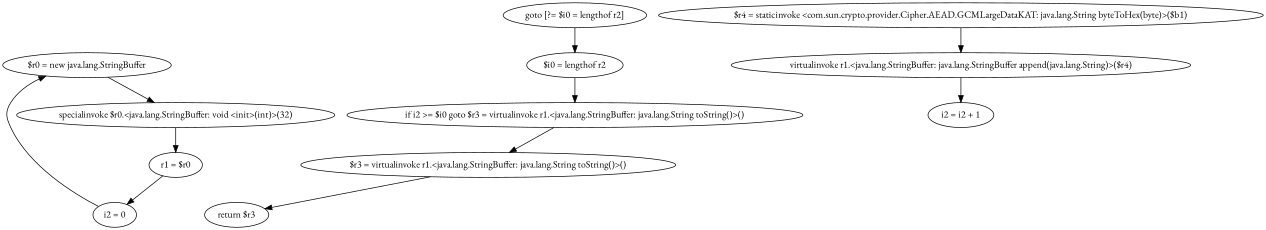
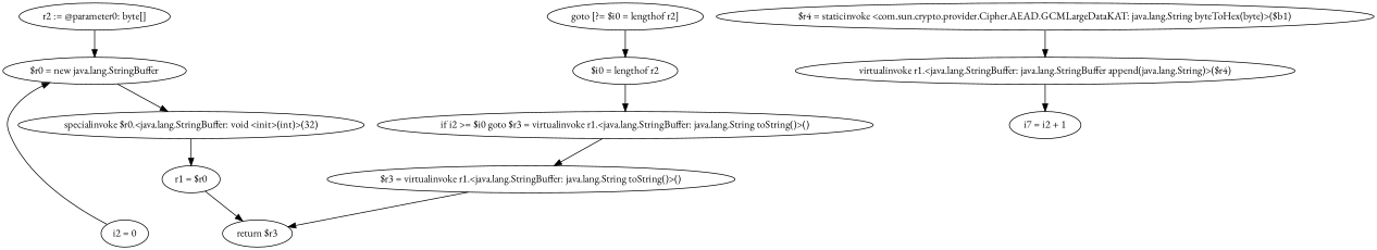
  digraph {
    fontname="EB Garamond"
    node [fontname="EB Garamond"]
    edge [fontname="EB Garamond"]
+   "r2 := @parameter0: byte[]"
    "$r0 = new java.lang.StringBuffer"
    "specialinvoke $r0.<java.lang.StringBuffer: void <init>(int)>(32)"
    "r1 = $r0"
    "i2 = 0"
    "$i0 = lengthof r2"
    "if i2 >= $i0 goto $r3 = virtualinvoke r1.<java.lang.StringBuffer: java.lang.String toString()>()"
    "$r3 = virtualinvoke r1.<java.lang.StringBuffer: java.lang.String toString()>()"
    "return $r3"
    "$r4 = staticinvoke <com.sun.crypto.provider.Cipher.AEAD.GCMLargeDataKAT: java.lang.String byteToHex(byte)>($b1)"
    "virtualinvoke r1.<java.lang.StringBuffer: java.lang.StringBuffer append(java.lang.String)>($r4)"
-   "i2 = i2 + 1"
+   "i2 = i2 + 1" [label="i7 = i2 + 1"]
    "goto [?= $i0 = lengthof r2]"
+   "r2 := @parameter0: byte[]" -> "$r0 = new java.lang.StringBuffer"
    "$r0 = new java.lang.StringBuffer" -> "specialinvoke $r0.<java.lang.StringBuffer: void <init>(int)>(32)"
    "specialinvoke $r0.<java.lang.StringBuffer: void <init>(int)>(32)" -> "r1 = $r0"
-   "r1 = $r0" -> "i2 = 0"
+   "r1 = $r0" -> "return $r3"
    "i2 = 0" -> "$r0 = new java.lang.StringBuffer"
    "$i0 = lengthof r2" -> "if i2 >= $i0 goto $r3 = virtualinvoke r1.<java.lang.StringBuffer: java.lang.String toString()>()"
    "if i2 >= $i0 goto $r3 = virtualinvoke r1.<java.lang.StringBuffer: java.lang.String toString()>()" -> "$r3 = virtualinvoke r1.<java.lang.StringBuffer: java.lang.String toString()>()"
    "$r3 = virtualinvoke r1.<java.lang.StringBuffer: java.lang.String toString()>()" -> "return $r3"
    "$r4 = staticinvoke <com.sun.crypto.provider.Cipher.AEAD.GCMLargeDataKAT: java.lang.String byteToHex(byte)>($b1)" -> "virtualinvoke r1.<java.lang.StringBuffer: java.lang.StringBuffer append(java.lang.String)>($r4)"
    "virtualinvoke r1.<java.lang.StringBuffer: java.lang.StringBuffer append(java.lang.String)>($r4)" -> "i2 = i2 + 1"
    "goto [?= $i0 = lengthof r2]" -> "$i0 = lengthof r2"
  }
